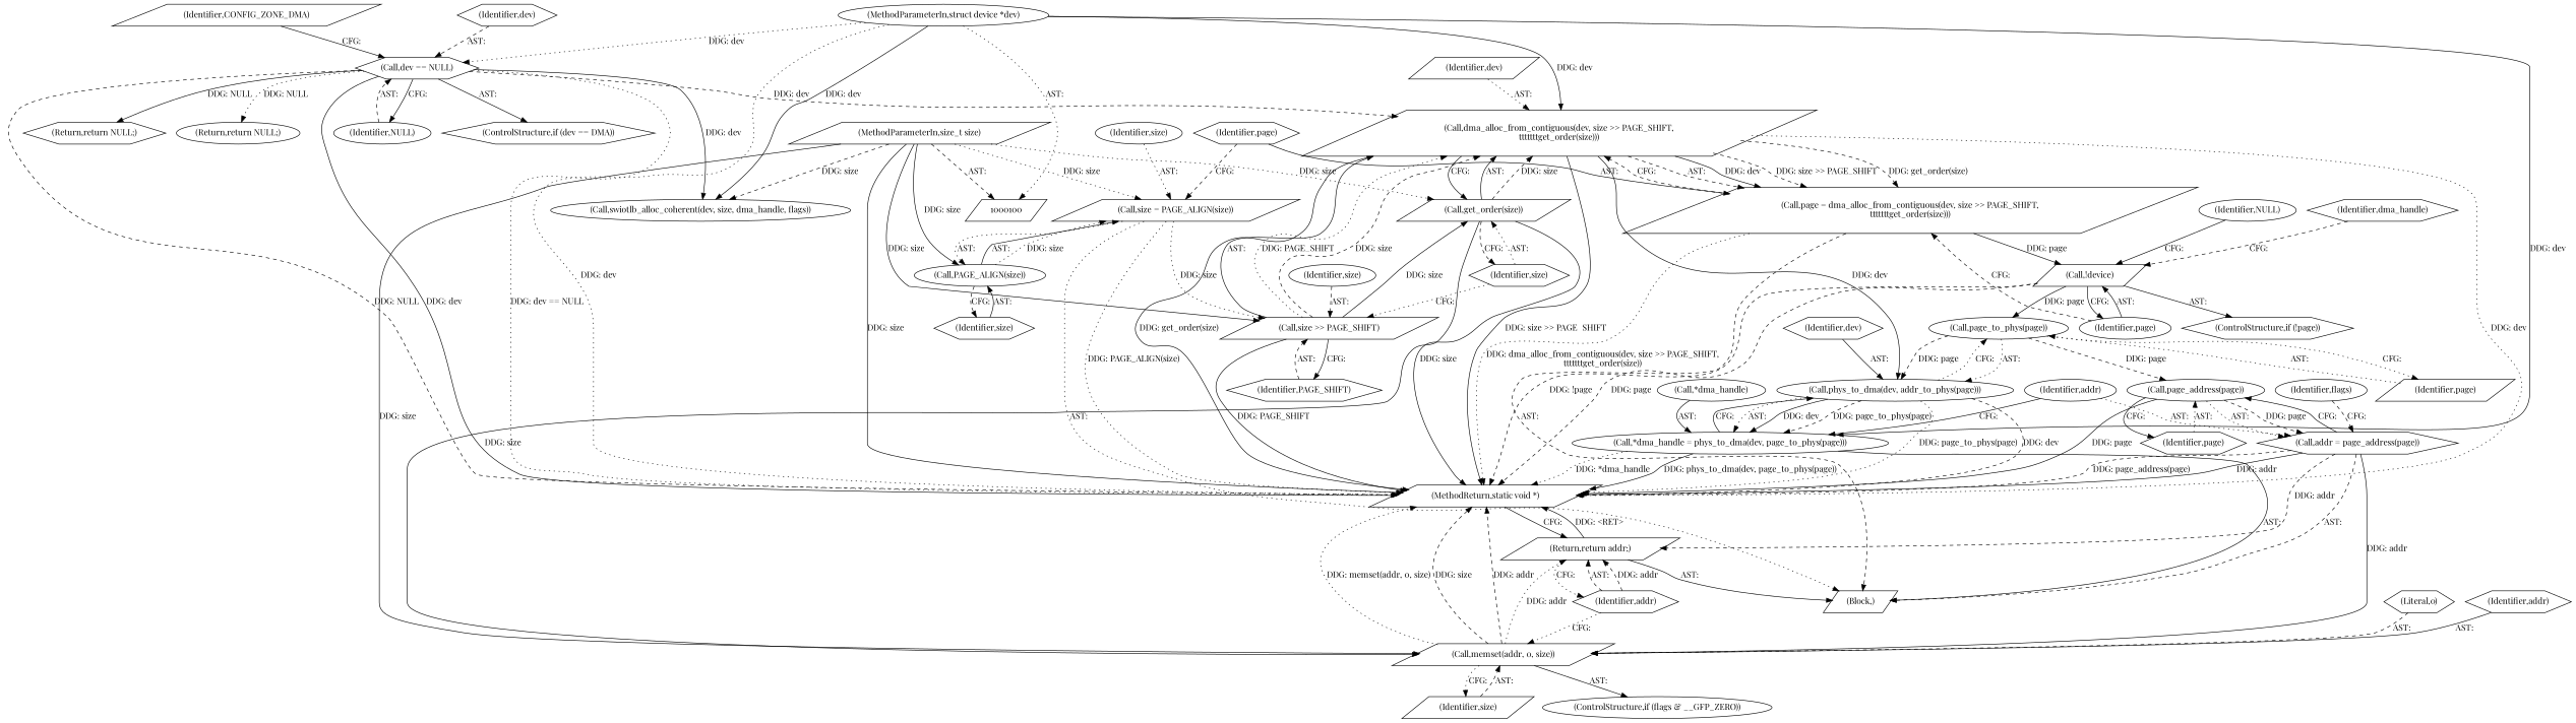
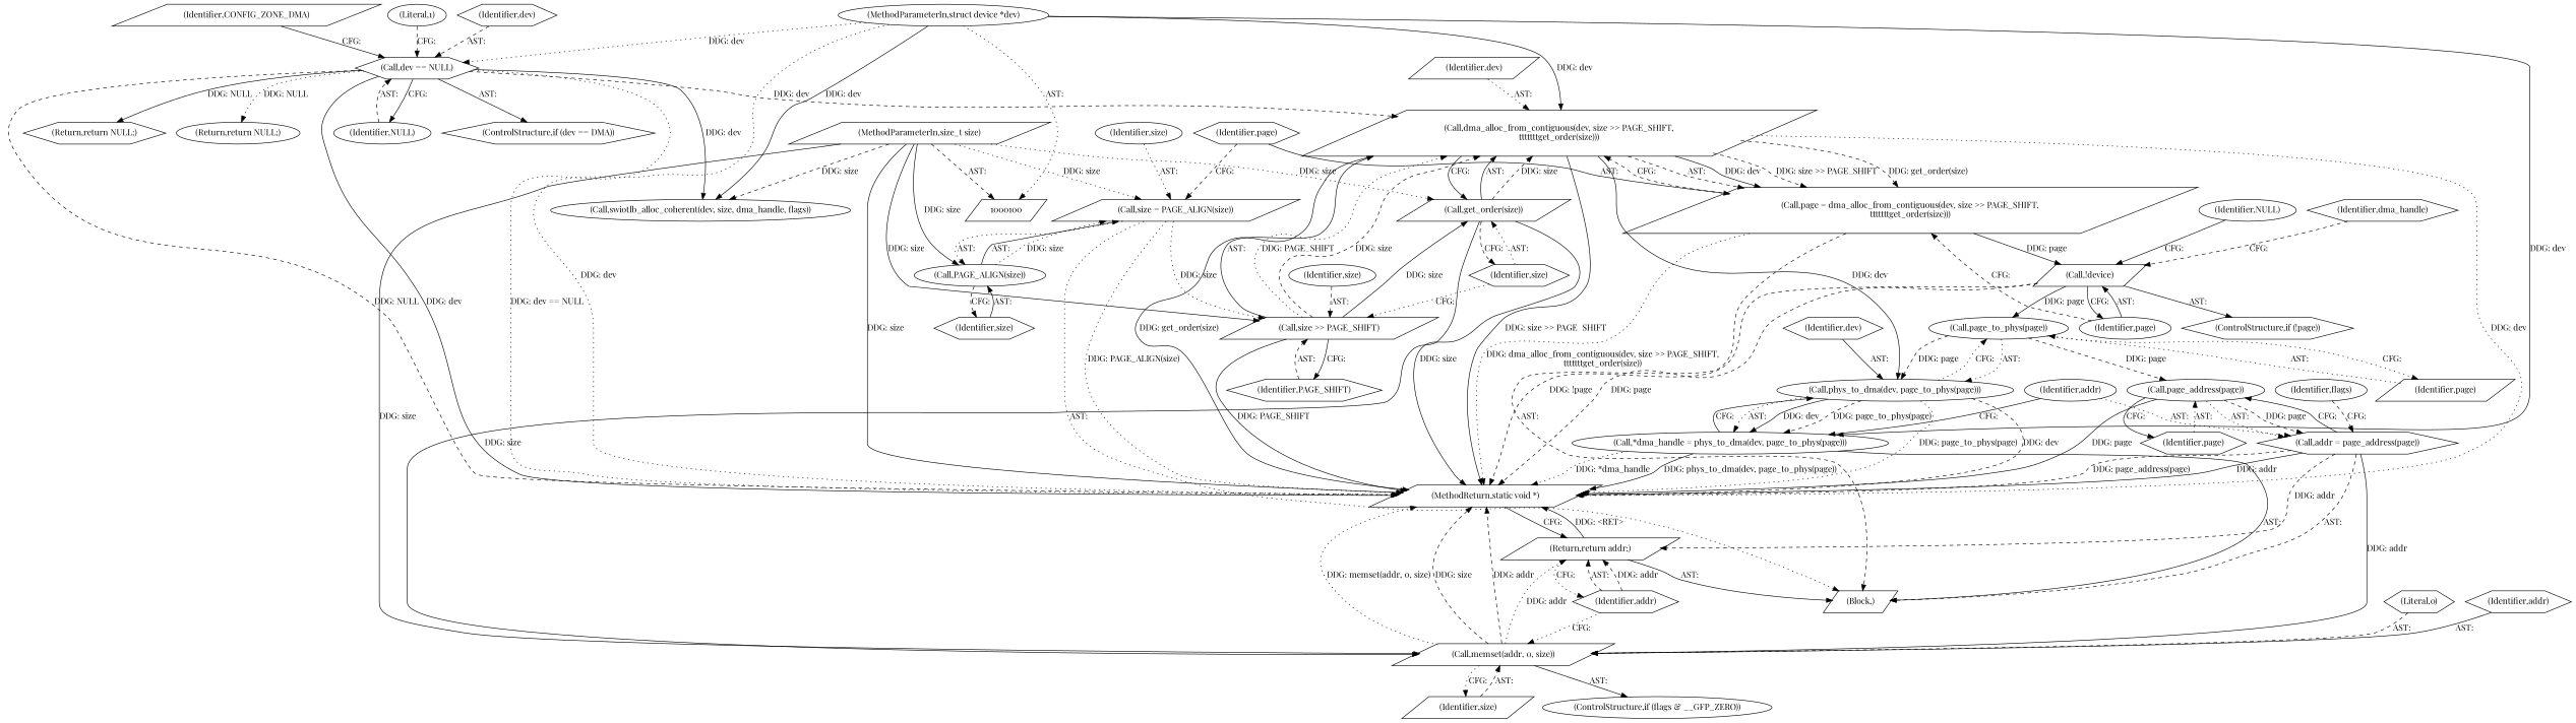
  digraph {
    fontname="Playfair Display"
    node [fontname="Playfair Display" shape=ellipse]
    edge [fontname="Playfair Display" style=solid]
    n1 [label="(Call,dma_alloc_from_contiguous(dev, size >> PAGE_SHIFT,\n\t\t\t\t\t\t\tget_order(size)))" shape=parallelogram]
    n2 [label="(Call,get_order(size))" shape=parallelogram]
    n3 [label="(Call,page = dma_alloc_from_contiguous(dev, size >> PAGE_SHIFT,\n\t\t\t\t\t\t\tget_order(size)))" shape=parallelogram]
-   n4 [label="(Call,phys_to_dma(dev, addr_to_phys(page)))"]
+   n4 [label="(Call,phys_to_dma(dev, page_to_phys(page)))"]
    n5 [label="(MethodReturn,static void *)" shape=parallelogram]
    n6 [label="(Call,memset(addr, 0, size))" shape=parallelogram]
    n7 [label="(Identifier,size)" shape=hexagon]
    n8 [label="(Block,)" shape=parallelogram]
    n9 [label="(Call,!device)" shape=parallelogram]
    n10 [label="(Call,page_to_phys(page))"]
    n11 [label="(Call,*dma_handle = phys_to_dma(dev, page_to_phys(page)))"]
    n12 [label="(Return,return addr;)" shape=parallelogram]
    n13 [label="(Call,dev == NULL)" shape=hexagon]
    n14 [label="(Return,return NULL;)" shape=hexagon]
    n15 [label="(Return,return NULL;)"]
    n16 [label="(Identifier,NULL)"]
    n17 [label="(ControlStructure,if (dev == DMA))" shape=hexagon]
    n18 [label="(Call,swiotlb_alloc_coherent(dev, size, dma_handle, flags))"]
    n19 [label="(MethodParameterIn,struct device *dev)"]
    1000100 [shape=parallelogram]
    n21 [label="(Call,size >> PAGE_SHIFT)" shape=parallelogram]
    n22 [label="(Identifier,PAGE_SHIFT)" shape=hexagon]
    n23 [label="(Call,size = PAGE_ALIGN(size))" shape=parallelogram]
    n24 [label="(Call,PAGE_ALIGN(size))"]
    n25 [label="(Identifier,size)" shape=hexagon]
    n26 [label="(MethodParameterIn,size_t size)" shape=parallelogram]
    n27 [label="(Identifier,size)" shape=parallelogram]
    n28 [label="(ControlStructure,if (flags & __GFP_ZERO))"]
    n29 [label="(Identifier,page)"]
    n30 [label="(ControlStructure,if (!page))" shape=hexagon]
    n31 [label="(Call,page_address(page))"]
    n32 [label="(Identifier,page)" shape=parallelogram]
    n33 [label="(Call,addr = page_address(page))" shape=hexagon]
    n34 [label="(Identifier,page)" shape=hexagon]
    n35 [label="(Identifier,addr)" shape=hexagon]
+   n36 [label="(Literal,1)"]
    n37 [label="(Identifier,page)" shape=hexagon]
    n38 [label="(Literal,0)" shape=hexagon]
    n39 [label="(Identifier,dev)" shape=hexagon]
    n40 [label="(Identifier,dev)" shape=parallelogram]
    n41 [label="(Identifier,addr)"]
-   n42 [label="(Call,*dma_handle)"]
    n43 [label="(Identifier,addr)" shape=hexagon]
    n44 [label="(Identifier,dev)" shape=hexagon]
    n45 [label="(Identifier,NULL)"]
    n46 [label="(Identifier,flags)"]
    n47 [label="(Identifier,CONFIG_ZONE_DMA)" shape=parallelogram]
    n48 [label="(Identifier,size)"]
    n49 [label="(Identifier,size)"]
    n50 [label="(Identifier,dma_handle)" shape=hexagon]
    n1 -> n2 [label="CFG: "]
    n1 -> n3 [label="AST: " style=dashed]
    n1 -> n3 [label="DDG: dev"]
    n1 -> n3 [label="DDG: size >> PAGE_SHIFT" style=dashed]
    n1 -> n3 [label="DDG: get_order(size)" style=dashed]
    n1 -> n4 [label="DDG: dev"]
    n1 -> n5 [label="DDG: get_order(size)"]
    n1 -> n5 [label="DDG: size >> PAGE_SHIFT"]
    n1 -> n5 [label="DDG: dev" style=dotted]
    n2 -> n1 [label="AST: "]
    n2 -> n1 [label="DDG: size" style=dashed]
    n2 -> n5 [label="DDG: size"]
    n2 -> n6 [label="DDG: size"]
    n2 -> n7 [label="CFG: " style=dashed]
    n3 -> n1 [label="CFG: " style=dashed]
    n3 -> n5 [label="DDG: dma_alloc_from_contiguous(dev, size >> PAGE_SHIFT,\n\t\t\t\t\t\t\tget_order(size))" style=dotted]
    n3 -> n8 [label="AST: " style=dashed]
    n3 -> n9 [label="DDG: page"]
    n4 -> n5 [label="DDG: page_to_phys(page)" style=dotted]
    n4 -> n5 [label="DDG: dev" style=dashed]
    n4 -> n10 [label="CFG: " style=dotted]
    n4 -> n11 [label="AST: " style=dotted]
    n4 -> n11 [label="DDG: dev"]
    n4 -> n11 [label="DDG: page_to_phys(page)" style=dashed]
    n5 -> n12 [label="CFG: "]
    n6 -> n5 [label="DDG: size" style=dashed]
    n6 -> n5 [label="DDG: memset(addr, 0, size)" style=dotted]
    n6 -> n5 [label="DDG: addr" style=dashed]
    n6 -> n12 [label="DDG: addr" style=dotted]
    n6 -> n27 [label="CFG: " style=dotted]
    n6 -> n28 [label="AST: "]
    n7 -> n2 [label="AST: " style=dotted]
    n7 -> n21 [label="CFG: " style=dotted]
    n9 -> n5 [label="DDG: !page" style=dashed]
    n9 -> n5 [label="DDG: page" style=dashed]
    n9 -> n10 [label="DDG: page"]
    n9 -> n29 [label="CFG: "]
    n9 -> n30 [label="AST: "]
    n10 -> n4 [label="AST: " style=dotted]
    n10 -> n4 [label="DDG: page" style=dashed]
    n10 -> n31 [label="DDG: page" style=dashed]
    n10 -> n32 [label="CFG: " style=dotted]
    n11 -> n4 [label="CFG: "]
    n11 -> n5 [label="DDG: *dma_handle" style=dotted]
    n11 -> n5 [label="DDG: phys_to_dma(dev, page_to_phys(page))"]
    n11 -> n8 [label="AST: "]
    n12 -> n5 [label="DDG: <RET>"]
    n12 -> n8 [label="AST: "]
    n12 -> n35 [label="CFG: " style=dotted]
    n13 -> n1 [label="DDG: dev" style=dashed]
    n13 -> n5 [label="DDG: dev == NULL" style=dotted]
    n13 -> n5 [label="DDG: NULL" style=dashed]
    n13 -> n5 [label="DDG: dev"]
    n13 -> n14 [label="DDG: NULL"]
    n13 -> n15 [label="DDG: NULL" style=dotted]
    n13 -> n16 [label="CFG: "]
    n13 -> n17 [label="AST: "]
    n13 -> n18 [label="DDG: dev"]
    n16 -> n13 [label="AST: " style=dashed]
    n19 -> n1 [label="DDG: dev"]
    n19 -> n5 [label="DDG: dev" style=dotted]
    n19 -> n11 [label="DDG: dev"]
    n19 -> n13 [label="DDG: dev" style=dotted]
    n19 -> n18 [label="DDG: dev"]
    n19 -> 1000100 [label="AST: " style=dotted]
    n21 -> n1 [label="AST: "]
    n21 -> n1 [label="DDG: size" style=dashed]
    n21 -> n1 [label="DDG: PAGE_SHIFT" style=dotted]
    n21 -> n2 [label="DDG: size"]
    n21 -> n5 [label="DDG: PAGE_SHIFT"]
    n21 -> n22 [label="CFG: "]
    n22 -> n21 [label="AST: " style=dashed]
    n23 -> n5 [label="DDG: PAGE_ALIGN(size)" style=dotted]
    n23 -> n8 [label="AST: " style=dotted]
    n23 -> n21 [label="DDG: size" style=dotted]
    n23 -> n24 [label="AST: " style=dotted]
    n24 -> n23 [label="AST: "]
    n24 -> n23 [label="DDG: size" style=dotted]
    n24 -> n25 [label="CFG: " style=dashed]
    n25 -> n24 [label="AST: "]
    n26 -> n2 [label="DDG: size" style=dotted]
    n26 -> n5 [label="DDG: size"]
    n26 -> n6 [label="DDG: size"]
    n26 -> n18 [label="DDG: size" style=dashed]
    n26 -> 1000100 [label="AST: " style=dashed]
    n26 -> n21 [label="DDG: size"]
    n26 -> n23 [label="DDG: size" style=dotted]
    n26 -> n24 [label="DDG: size"]
    n27 -> n6 [label="AST: " style=dashed]
    n29 -> n3 [label="CFG: " style=dashed]
    n29 -> n9 [label="AST: "]
    n31 -> n5 [label="DDG: page"]
    n31 -> n33 [label="AST: " style=dotted]
    n31 -> n33 [label="DDG: page" style=dashed]
    n31 -> n34 [label="CFG: "]
    n32 -> n10 [label="AST: " style=dotted]
    n33 -> n5 [label="DDG: addr"]
    n33 -> n5 [label="DDG: page_address(page)" style=dashed]
    n33 -> n6 [label="DDG: addr"]
    n33 -> n8 [label="AST: " style=dashed]
    n33 -> n12 [label="DDG: addr" style=dashed]
    n33 -> n31 [label="CFG: "]
    n34 -> n31 [label="AST: " style=dotted]
    n35 -> n6 [label="CFG: " style=dotted]
    n35 -> n12 [label="AST: " style=dashed]
    n35 -> n12 [label="DDG: addr" style=dashed]
+   n36 -> n13 [label="CFG: " style=dashed]
    n37 -> n3 [label="AST: "]
    n37 -> n23 [label="CFG: " style=dashed]
    n38 -> n6 [label="AST: " style=dashed]
    n39 -> n4 [label="AST: "]
    n40 -> n1 [label="AST: " style=dotted]
    n41 -> n11 [label="CFG: "]
    n41 -> n33 [label="AST: " style=dotted]
-   n42 -> n11 [label="AST: "]
    n43 -> n6 [label="AST: "]
    n44 -> n13 [label="AST: " style=dashed]
    n45 -> n9 [label="CFG: "]
    n46 -> n33 [label="CFG: " style=dashed]
    n47 -> n13 [label="CFG: "]
    n48 -> n21 [label="AST: " style=dashed]
    n49 -> n23 [label="AST: " style=dotted]
    n50 -> n9 [label="CFG: " style=dashed]
  }
